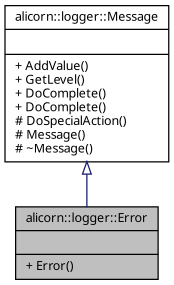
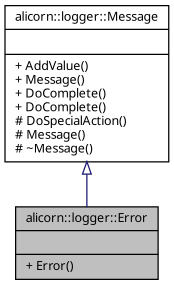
  digraph {
    node [color=black fontname=Verdana fontsize=10 shape=record style=filled]
    n1 [fillcolor=grey75 fontcolor=black height=0.2 label="{alicorn::logger::Error\n||+ Error()\l}" width=0.4]
-   n2 [fillcolor=white height=0.2 label="{alicorn::logger::Message\n||+ AddValue()\l+ GetLevel()\l+ DoComplete()\l+ DoComplete()\l# DoSpecialAction()\l# Message()\l# ~Message()\l}" width=0.4]
+   n2 [fillcolor=white height=0.2 label="{alicorn::logger::Message\n||+ AddValue()\l+ Message()\l+ DoComplete()\l+ DoComplete()\l# DoSpecialAction()\l# Message()\l# ~Message()\l}" width=0.4]
    n2 -> n1 [arrowtail=onormal color=midnightblue dir=back fontname=Verdana fontsize=10 labelfontname=Verdana labelfontsize=10 style=solid]
  }
